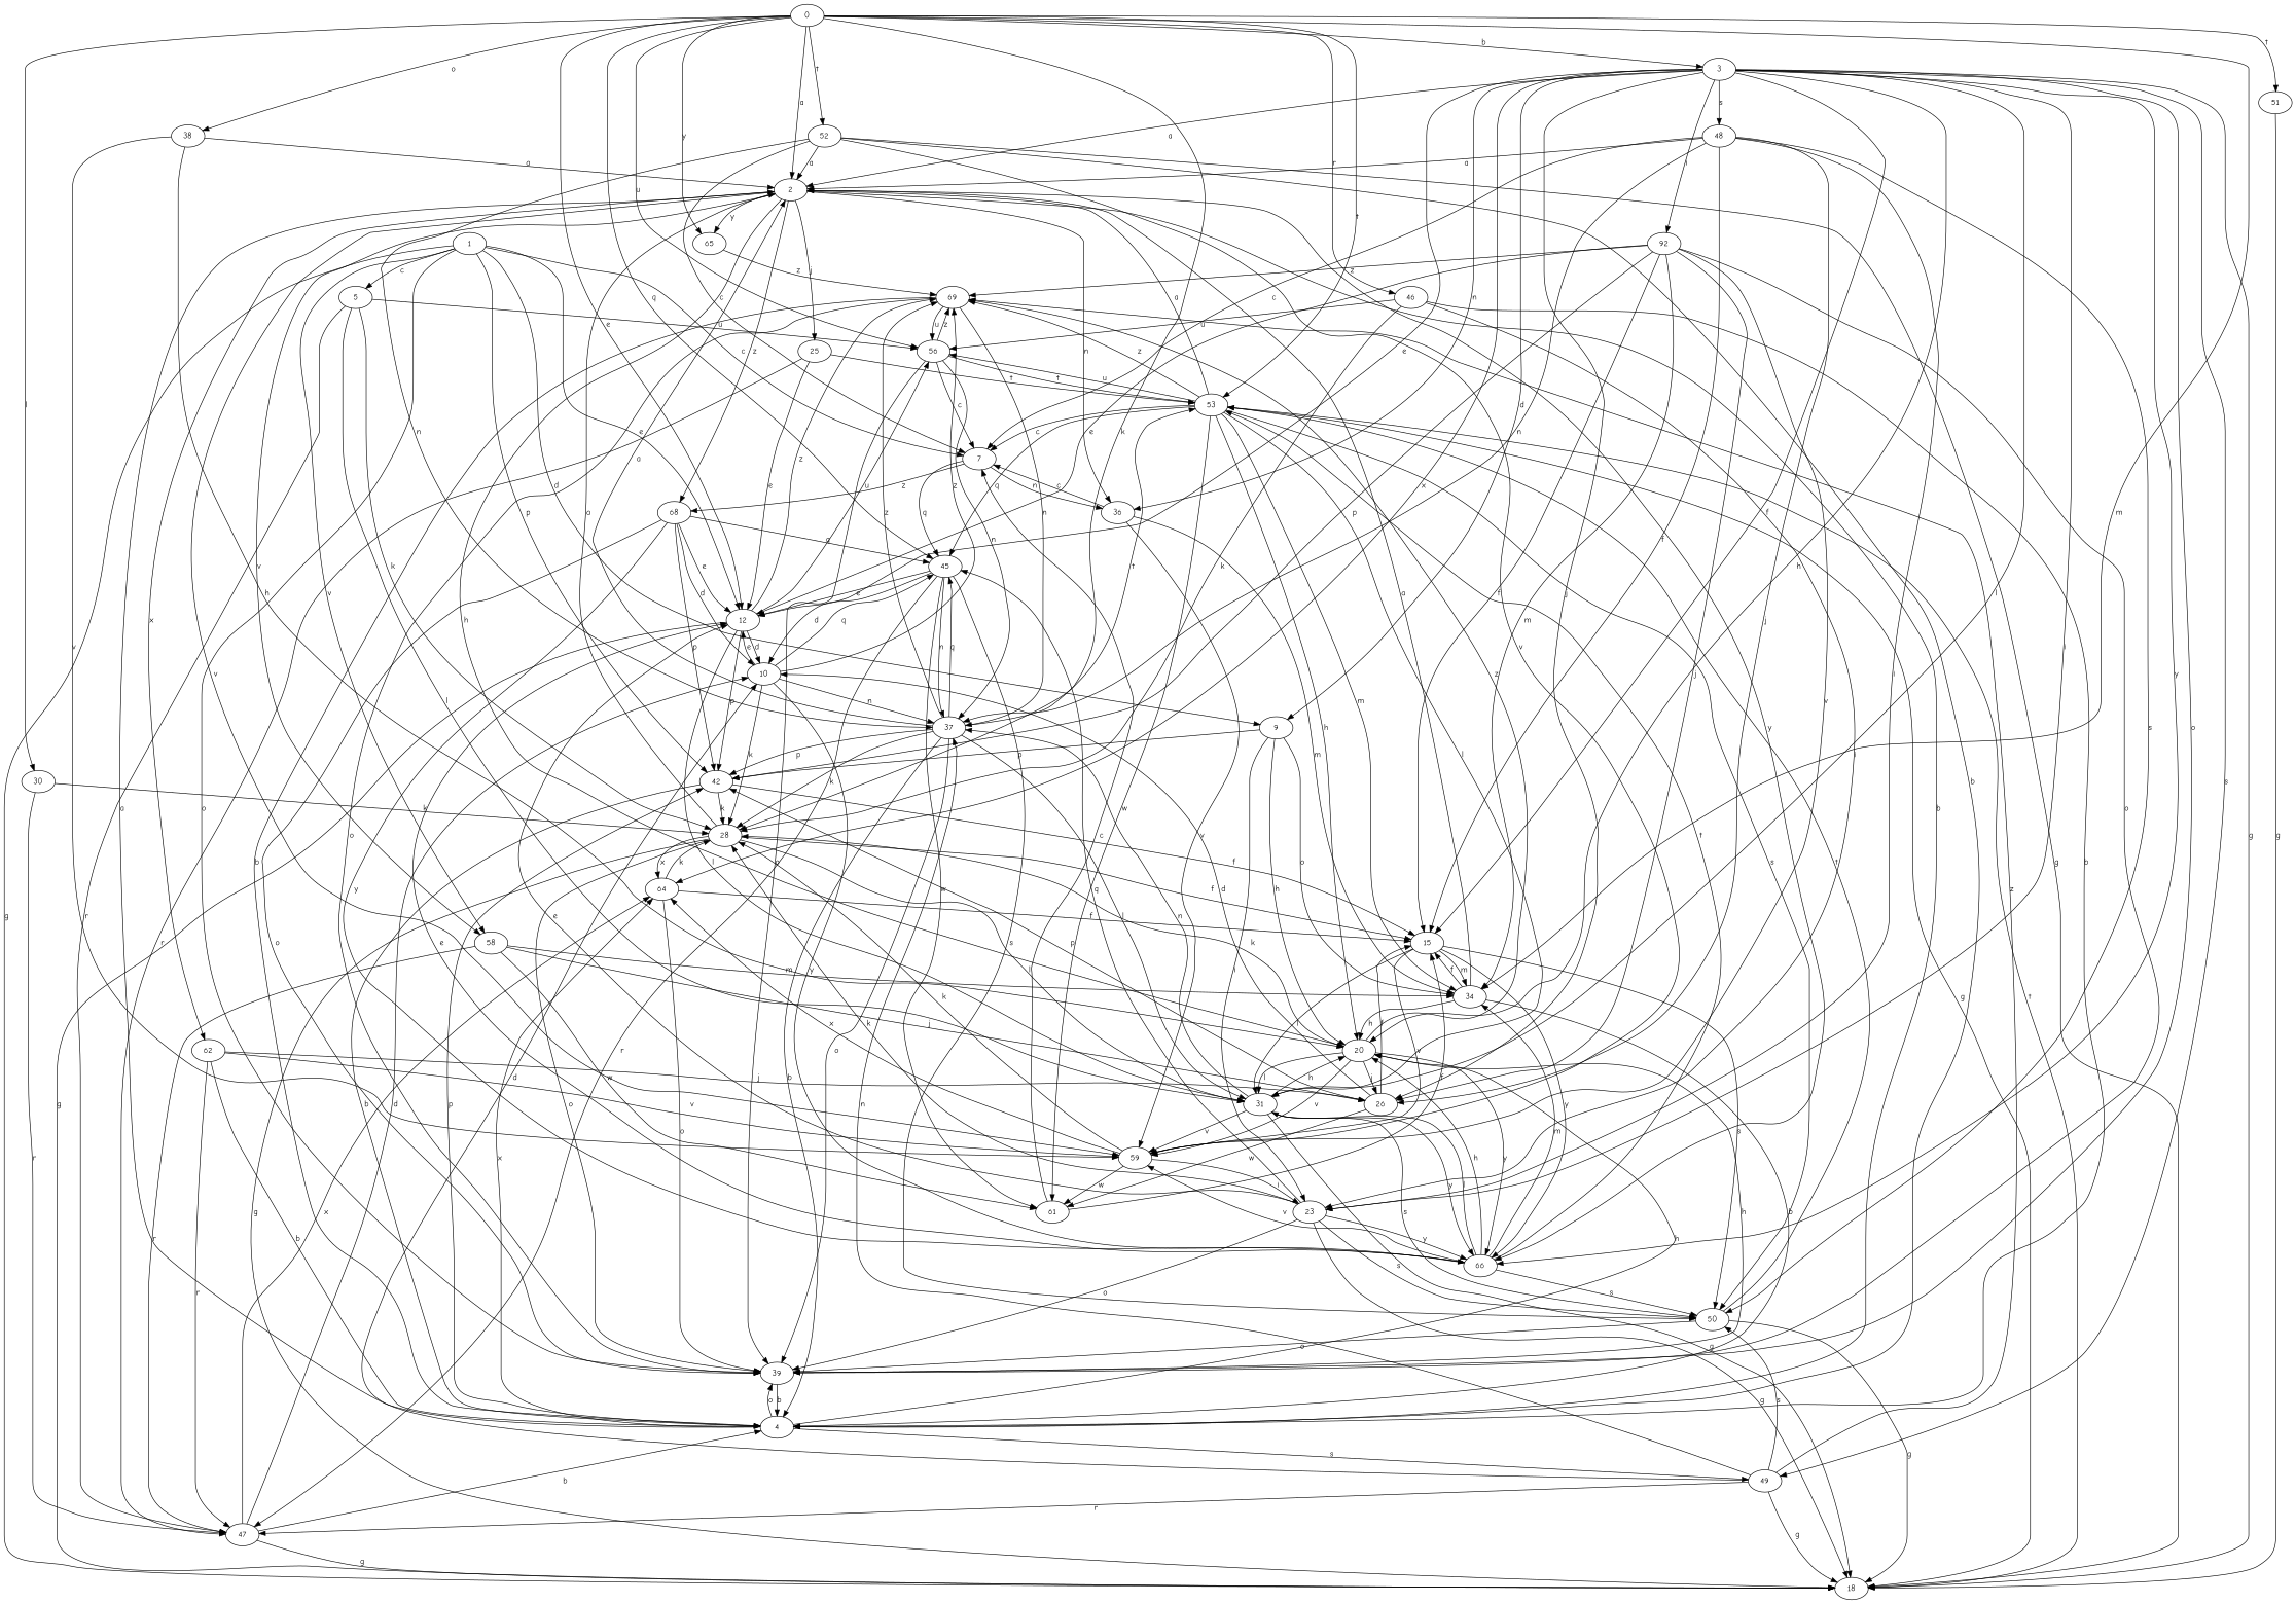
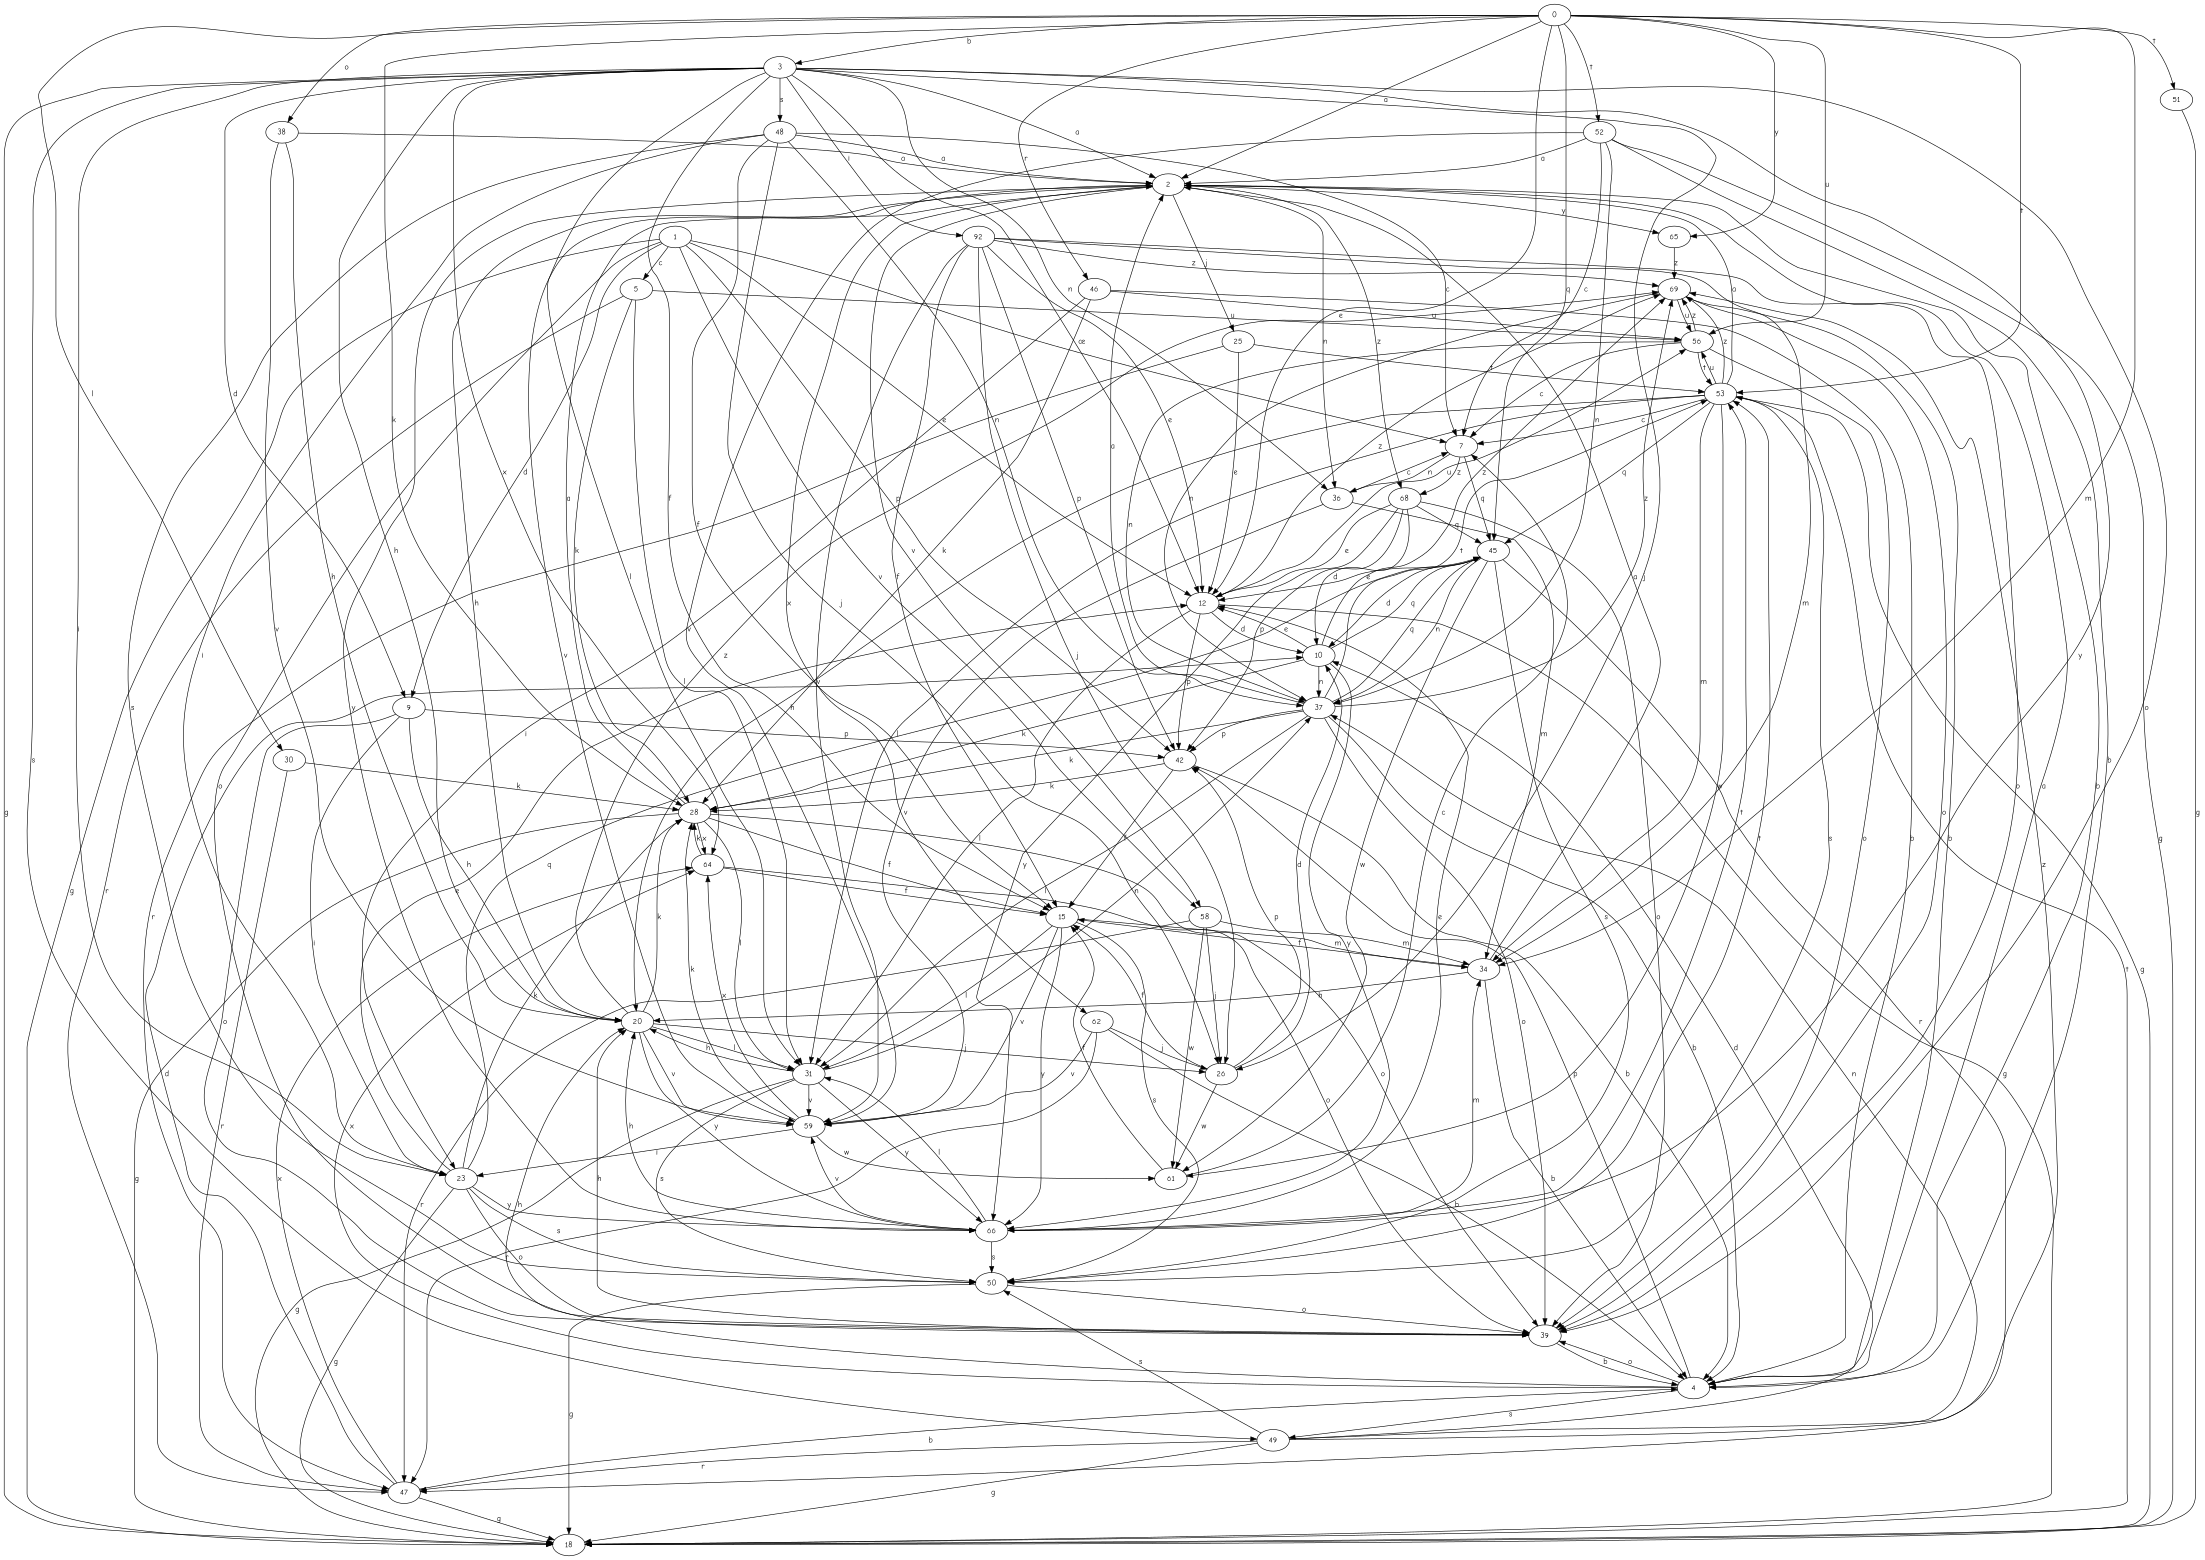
  strict digraph {
    fontname="Comic Neue"
    node [fontname="Comic Neue"]
    edge [fontname="Comic Neue"]
    0
    2
    3
    12
    28
    30
    34
    38
    45
    46
    51
    52
    53
    56
    65
    58
    4
    20
    25
    36
    59
    62
    66
    68
    9
    18
    39
    15
    n29 [label=92]
    23
    26
    31
    48
    49
    64
    42
    10
    69
    47
    37
    50
    61
    7
    1
    5
    0 -> 2 [label=a]
    0 -> 3 [label=b]
    0 -> 12 [label=e]
    0 -> 28 [label=k]
    0 -> 30 [label=l]
    0 -> 34 [label=m]
    0 -> 38 [label=o]
    0 -> 45 [label=q]
    0 -> 46 [label=r]
    0 -> 51 [label=t]
    0 -> 52 [label=t]
    0 -> 53 [label=t]
    0 -> 56 [label=u]
    0 -> 65 [label=y]
    2 -> 65 [label=y]
    2 -> 58 [label=v]
    2 -> 4 [label=b]
    2 -> 20 [label=h]
    2 -> 25 [label=j]
    2 -> 36 [label=n]
    2 -> 59 [label=v]
    2 -> 62 [label=x]
    2 -> 66 [label=y]
    2 -> 68 [label=z]
    3 -> 2 [label=a]
    3 -> 12 [label=e]
    3 -> 20 [label=h]
    3 -> 36 [label=n]
    3 -> 66 [label=y]
    3 -> 9 [label=d]
    3 -> 18 [label=g]
    3 -> 39 [label=o]
    3 -> 15 [label=f]
    3 -> n29 [label=i]
    3 -> 23 [label=i]
    3 -> 26 [label=j]
    3 -> 31 [label=l]
    3 -> 48 [label=s]
    3 -> 49 [label=s]
    3 -> 64 [label=x]
    12 -> 56 [label=u]
    12 -> 18 [label=g]
    12 -> 31 [label=l]
    12 -> 42 [label=p]
    12 -> 10 [label=d]
    12 -> 69 [label=z]
    28 -> 2 [label=a]
    28 -> 18 [label=g]
    28 -> 39 [label=o]
    28 -> 15 [label=f]
    28 -> 31 [label=l]
    28 -> 64 [label=x]
    30 -> 28 [label=k]
    30 -> 47 [label=r]
    34 -> 2 [label=a]
    34 -> 4 [label=b]
    34 -> 20 [label=h]
    34 -> 15 [label=f]
    38 -> 2 [label=a]
    38 -> 20 [label=h]
    38 -> 59 [label=v]
    45 -> 12 [label=e]
    45 -> 10 [label=d]
    45 -> 47 [label=r]
    45 -> 37 [label=n]
    45 -> 50 [label=s]
    45 -> 61 [label=w]
    46 -> 28 [label=k]
    46 -> 56 [label=u]
    46 -> 4 [label=b]
    46 -> 23 [label=i]
    51 -> 18 [label=g]
    52 -> 2 [label=a]
    52 -> 4 [label=b]
    52 -> 59 [label=v]
    52 -> 18 [label=g]
    52 -> 37 [label=n]
    52 -> 7 [label=c]
    53 -> 2 [label=a]
    53 -> 34 [label=m]
    53 -> 45 [label=q]
    53 -> 56 [label=u]
    53 -> 20 [label=h]
    53 -> 18 [label=g]
    53 -> 31 [label=l]
    53 -> 69 [label=z]
    53 -> 50 [label=s]
    53 -> 61 [label=w]
    53 -> 7 [label=c]
    56 -> 53 [label=t]
    56 -> 39 [label=o]
    56 -> 69 [label=z]
    56 -> 37 [label=n]
    56 -> 7 [label=c]
    65 -> 69 [label=z]
    58 -> 34 [label=m]
    58 -> 26 [label=j]
    58 -> 47 [label=r]
    58 -> 61 [label=w]
    4 -> 2 [label=a]
    4 -> 20 [label=h]
    4 -> 39 [label=o]
    4 -> 49 [label=s]
    4 -> 64 [label=x]
    4 -> 42 [label=p]
    20 -> 28 [label=k]
    20 -> 59 [label=v]
    20 -> 66 [label=y]
    20 -> 26 [label=j]
    20 -> 31 [label=l]
    20 -> 69 [label=z]
    25 -> 12 [label=e]
    25 -> 53 [label=t]
    25 -> 47 [label=r]
    36 -> 34 [label=m]
    36 -> 59 [label=v]
    36 -> 7 [label=c]
    59 -> 28 [label=k]
    59 -> 23 [label=i]
    59 -> 64 [label=x]
    59 -> 61 [label=w]
    62 -> 4 [label=b]
    62 -> 59 [label=v]
    62 -> 26 [label=j]
    62 -> 47 [label=r]
    66 -> 12 [label=e]
    66 -> 34 [label=m]
    66 -> 53 [label=t]
    66 -> 20 [label=h]
    66 -> 59 [label=v]
    66 -> 31 [label=l]
    66 -> 50 [label=s]
    68 -> 12 [label=e]
    68 -> 45 [label=q]
    68 -> 66 [label=y]
    68 -> 39 [label=o]
    68 -> 42 [label=p]
    68 -> 10 [label=d]
    9 -> 20 [label=h]
-   9 -> 34 [label=o]
+   9 -> 39 [label=o]
    9 -> 23 [label=i]
    9 -> 42 [label=p]
    18 -> 53 [label=t]
    39 -> 4 [label=b]
    39 -> 20 [label=h]
    15 -> 34 [label=m]
    15 -> 59 [label=v]
    15 -> 66 [label=y]
    15 -> 31 [label=l]
    15 -> 50 [label=s]
    n29 -> 12 [label=e]
    n29 -> 34 [label=m]
    n29 -> 59 [label=v]
    n29 -> 39 [label=o]
    n29 -> 15 [label=f]
    n29 -> 26 [label=j]
    n29 -> 42 [label=p]
    n29 -> 69 [label=z]
    23 -> 12 [label=e]
    23 -> 28 [label=k]
    23 -> 45 [label=q]
    23 -> 66 [label=y]
    23 -> 18 [label=g]
    23 -> 39 [label=o]
    23 -> 50 [label=s]
    26 -> 15 [label=f]
    26 -> 42 [label=p]
    26 -> 10 [label=d]
    26 -> 61 [label=w]
    31 -> 20 [label=h]
    31 -> 59 [label=v]
    31 -> 66 [label=y]
    31 -> 18 [label=g]
    31 -> 37 [label=n]
    31 -> 50 [label=s]
    48 -> 2 [label=a]
    48 -> 15 [label=f]
    48 -> 23 [label=i]
    48 -> 26 [label=j]
    48 -> 37 [label=n]
    48 -> 50 [label=s]
    48 -> 7 [label=c]
    49 -> 18 [label=g]
    49 -> 10 [label=d]
    49 -> 69 [label=z]
    49 -> 47 [label=r]
    49 -> 37 [label=n]
    49 -> 50 [label=s]
    64 -> 28 [label=k]
    64 -> 39 [label=o]
    64 -> 15 [label=f]
    42 -> 28 [label=k]
    42 -> 4 [label=b]
    42 -> 15 [label=f]
    10 -> 12 [label=e]
    10 -> 28 [label=k]
    10 -> 45 [label=q]
    10 -> 66 [label=y]
    10 -> 69 [label=z]
    10 -> 37 [label=n]
    69 -> 56 [label=u]
    69 -> 4 [label=b]
    69 -> 39 [label=o]
    69 -> 37 [label=n]
    47 -> 4 [label=b]
    47 -> 18 [label=g]
    47 -> 64 [label=x]
    47 -> 10 [label=d]
    37 -> 2 [label=a]
    37 -> 28 [label=k]
    37 -> 45 [label=q]
    37 -> 53 [label=t]
    37 -> 4 [label=b]
    37 -> 39 [label=o]
    37 -> 31 [label=l]
    37 -> 42 [label=p]
    37 -> 69 [label=z]
    50 -> 53 [label=t]
    50 -> 18 [label=g]
    50 -> 39 [label=o]
    61 -> 15 [label=f]
    61 -> 7 [label=c]
    7 -> 45 [label=q]
    7 -> 36 [label=n]
    7 -> 68 [label=z]
    1 -> 12 [label=e]
    1 -> 58 [label=v]
    1 -> 9 [label=d]
    1 -> 18 [label=g]
    1 -> 39 [label=o]
    1 -> 42 [label=p]
    1 -> 7 [label=c]
    1 -> 5 [label=c]
    5 -> 28 [label=k]
    5 -> 56 [label=u]
    5 -> 31 [label=l]
    5 -> 47 [label=r]
  }
